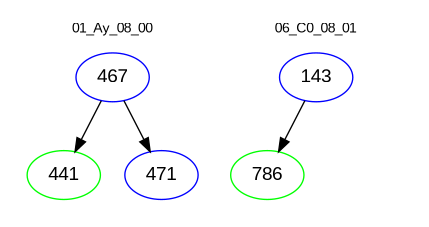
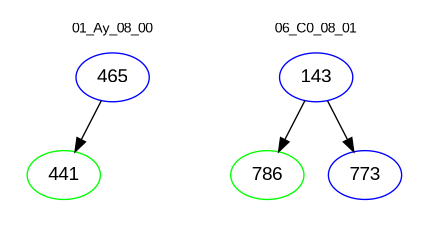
  digraph {
    fontname="Liberation Sans"
    node [color=blue fontname="Liberation Sans"]
    edge [color=black fontname="Liberation Sans"]
-   n1 [label=467]
+   n1 [label=465]
    n2 [color=green label=441]
-   n3 [label=471]
    n4 [label=143]
    n5 [color=green label=786]
+   n6 [label=773]
    subgraph cluster_1 {
      color=white
      fontsize=10
      label="01_Ay_08_00"
      n1
      n2
-     n3
    }
    subgraph cluster_2 {
      color=white
      fontsize=10
      label="06_C0_08_01"
      n4
      n5
+     n6
    }
    n1 -> n2
-   n1 -> n3
    n4 -> n5
+   n4 -> n6
  }
